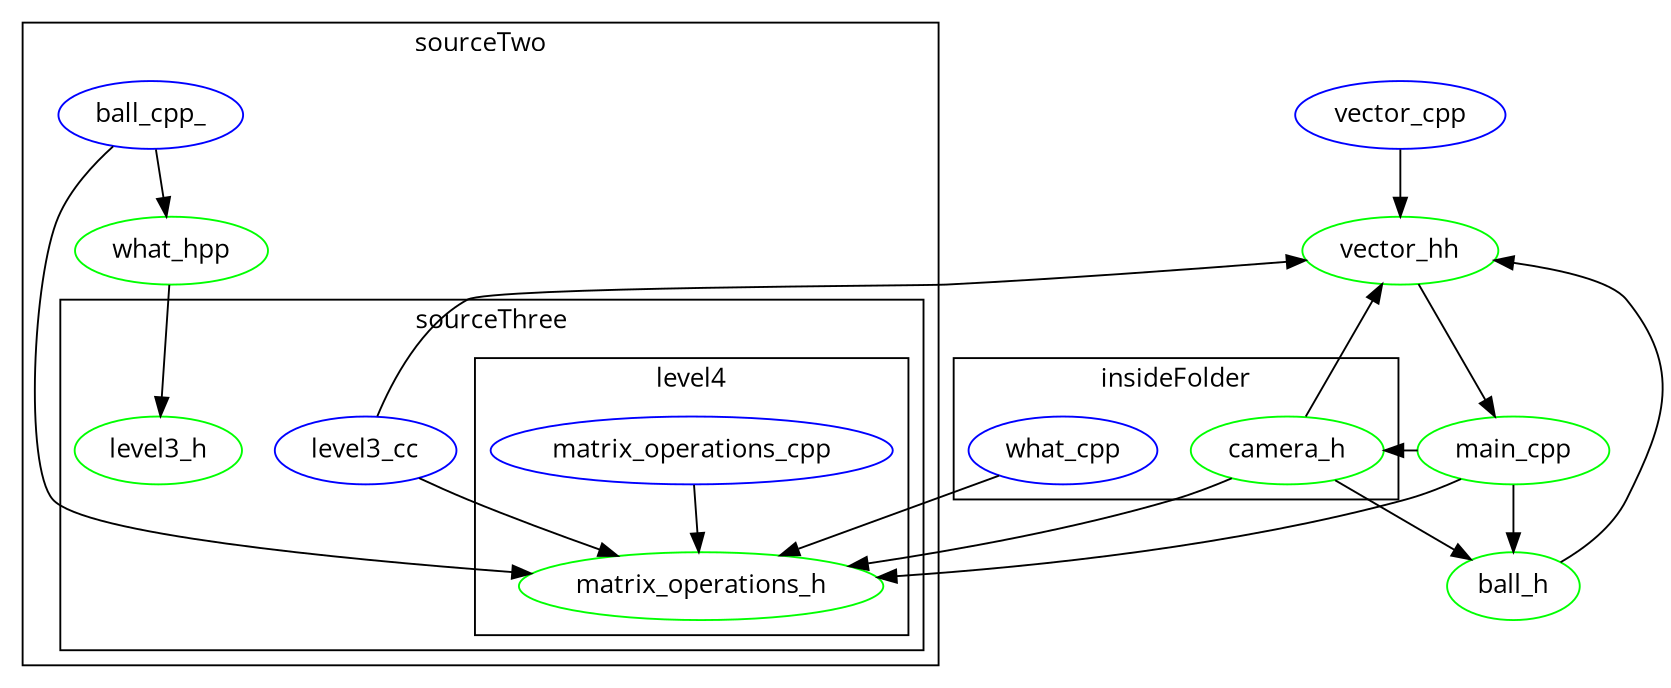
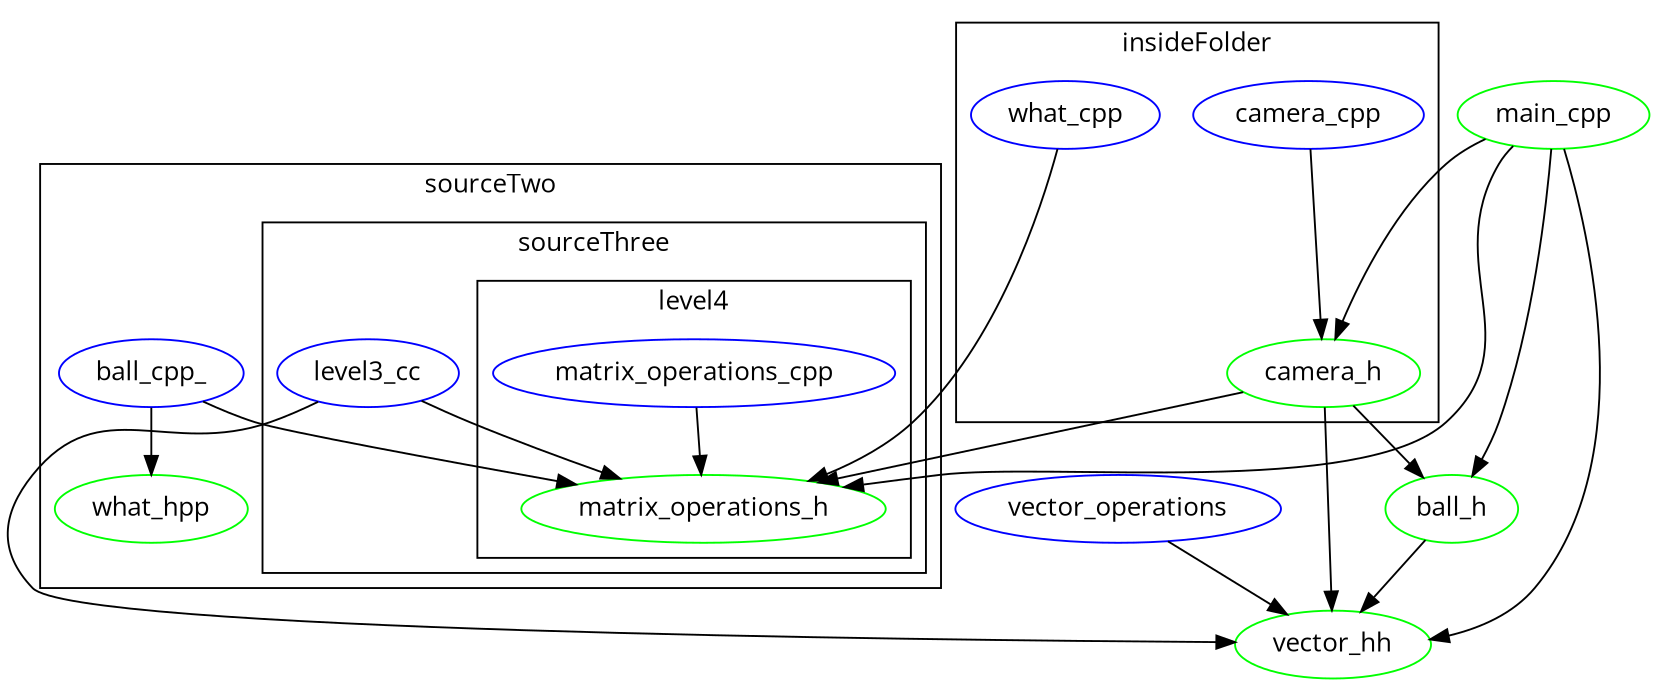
  strict digraph {
    fontname="Open Sans"
    node [color=green fontname="Open Sans"]
    edge [fontname="Open Sans"]
+   camera_cpp [color=blue]
    camera_h
    what_cpp [color=blue]
    matrix_operations_h
    matrix_operations_cpp [color=blue]
    level3_cc [color=blue]
-   level3_h
    n8 [color=blue label=ball_cpp_]
    what_hpp
    ball_h
    vector_hh
    main_cpp
-   vector_cpp [color=blue]
+   vector_cpp [color=blue label=vector_operations]
    subgraph cluster_1 {
      label=insideFolder
+     camera_cpp
      camera_h
      what_cpp
    }
    subgraph cluster_2 {
      label=sourceTwo
      n8
      what_hpp
      subgraph cluster_3 {
        label=sourceThree
        level3_cc
-       level3_h
        subgraph cluster_4 {
          label=level4
          matrix_operations_h
          matrix_operations_cpp
        }
      }
    }
+   camera_cpp -> camera_h
    camera_h -> matrix_operations_h
    camera_h -> ball_h
    camera_h -> vector_hh
    what_cpp -> matrix_operations_h
    matrix_operations_cpp -> matrix_operations_h
    level3_cc -> matrix_operations_h
    level3_cc -> vector_hh
    n8 -> matrix_operations_h
    n8 -> what_hpp
-   what_hpp -> level3_h
    ball_h -> vector_hh
    main_cpp -> camera_h
    main_cpp -> matrix_operations_h
    main_cpp -> ball_h
-   vector_hh -> main_cpp
+   main_cpp -> vector_hh
    vector_cpp -> vector_hh
  }
